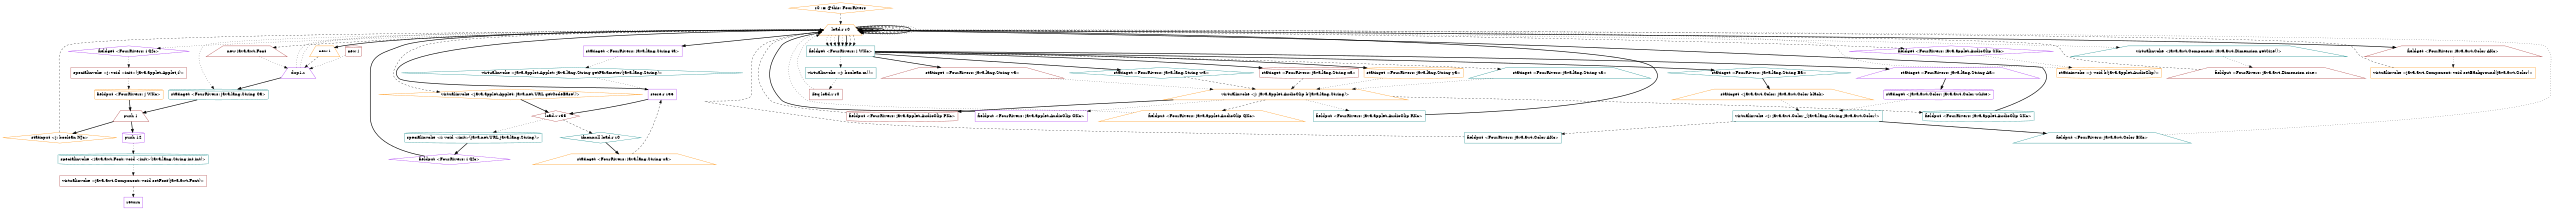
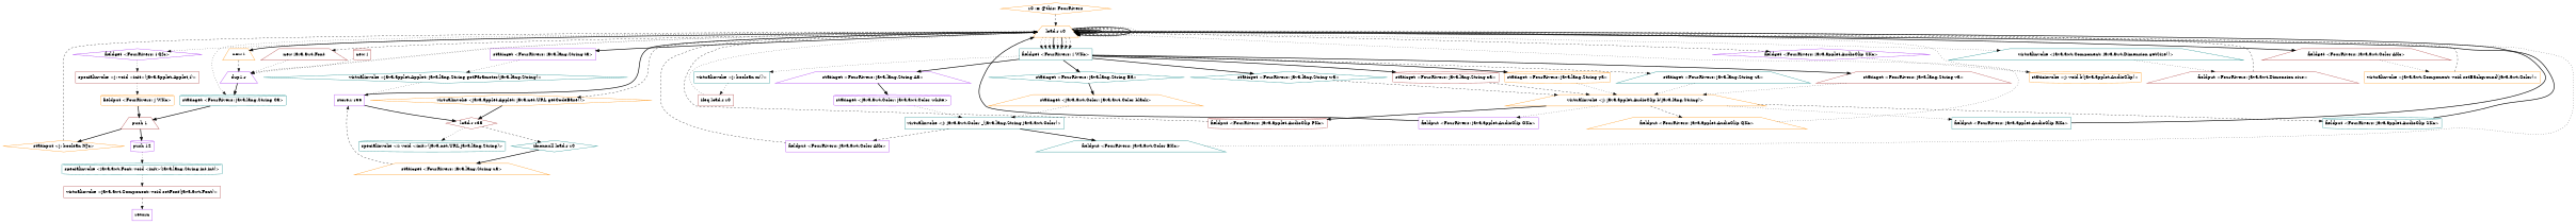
  digraph {
    node [color=teal shape=trapezium]
    edge [style=dotted]
    "r0 := @this: FourRivers" [color=darkorange shape=diamond]
    "load.r r0" [color=darkorange]
    "staticget <FourRivers: java.lang.String ta>" [color=purple shape=box]
    "new i" [color=darkorange]
    "virtualinvoke <java.applet.Applet: java.net.URL getCodeBase()>" [color=darkorange shape=diamond]
    "fieldget <FourRivers: i QJc>" [color=purple shape=diamond]
    "fieldget <FourRivers: j WKc>" [shape=box]
    "fieldget <FourRivers: java.applet.AudioClip SKc>" [color=purple shape=diamond]
    "virtualinvoke <java.awt.Component: java.awt.Dimension getSize()>"
    "fieldget <FourRivers: java.awt.Color AKc>" [color=brown]
    "new java.awt.Font" [color=brown]
    "staticget <FourRivers: java.lang.String Ca>" [shape=cylinder]
    "virtualinvoke <java.applet.Applet: java.lang.String getParameter(java.lang.String)>" [shape=diamond]
    "dup1.r" [color=purple]
    "load.r r35" [color=brown shape=diamond]
    "new j" [color=brown shape=cylinder]
    "specialinvoke <j: void <init>(java.applet.Applet,i)>" [color=brown shape=box]
    "staticget <FourRivers: java.lang.String va>" [color=brown]
    "staticget <FourRivers: java.lang.String wa>" [shape=diamond]
    "staticget <FourRivers: java.lang.String xa>" [color=brown shape=cylinder]
    "staticget <FourRivers: java.lang.String ya>" [color=darkorange shape=cylinder]
    "virtualinvoke <j: boolean m()>" [shape=box]
    "staticget <FourRivers: java.lang.String za>"
    "staticget <FourRivers: java.lang.String Aa>" [color=purple]
    "staticget <FourRivers: java.lang.String Ba>" [shape=diamond]
    "staticinvoke <j: void b(java.applet.AudioClip)>" [color=darkorange shape=cylinder]
    "fieldput <FourRivers: java.awt.Dimension size>" [color=brown]
    "virtualinvoke <java.awt.Component: void setBackground(java.awt.Color)>" [color=darkorange shape=box]
    "store.r r35" [color=purple shape=box]
    "ifnonnull load.r r0" [shape=diamond]
    "specialinvoke <i: void <init>(java.net.URL,java.lang.String)>" [shape=cylinder]
    "staticget <FourRivers: java.lang.String ua>" [color=darkorange]
-   "fieldput <FourRivers: i QJc>" [color=purple shape=diamond]
    "push 1" [color=brown]
    "fieldput <FourRivers: j WKc>" [color=darkorange shape=cylinder]
    "staticput <j: boolean NJc>" [color=darkorange shape=diamond]
    "push 12" [color=purple shape=cylinder]
    "specialinvoke <java.awt.Font: void <init>(java.lang.String,int,int)>" [shape=cylinder]
    "virtualinvoke <j: java.applet.AudioClip b(java.lang.String)>" [color=darkorange]
    "ifeq load.r r0" [color=brown shape=box]
    "staticget <java.awt.Color: java.awt.Color white>" [color=purple shape=cylinder]
    "staticget <java.awt.Color: java.awt.Color black>" [color=darkorange]
    "fieldput <FourRivers: java.applet.AudioClip PKc>" [color=brown shape=cylinder]
    "fieldput <FourRivers: java.applet.AudioClip OKc>" [color=purple shape=box]
    "fieldput <FourRivers: java.applet.AudioClip QKc>" [color=darkorange]
    "fieldput <FourRivers: java.applet.AudioClip RKc>" [shape=box]
    "fieldput <FourRivers: java.applet.AudioClip SKc>" [shape=cylinder]
    "virtualinvoke <j: java.awt.Color _(java.lang.String,java.awt.Color)>" [shape=box]
-   "fieldput <FourRivers: java.awt.Color AKc>" [shape=box]
+   "fieldput <FourRivers: java.awt.Color AKc>" [color=purple shape=box]
    "fieldput <FourRivers: java.awt.Color BKc>"
    "virtualinvoke <java.awt.Component: void setFont(java.awt.Font)>" [color=brown shape=box]
    return [color=purple shape=box]
    "r0 := @this: FourRivers" -> "load.r r0" [style=dashed]
    "load.r r0" -> "load.r r0" [style=dashed]
    "load.r r0" -> "load.r r0" [style=bold]
    "load.r r0" -> "load.r r0" [style=bold]
    "load.r r0" -> "load.r r0" [style=bold]
    "load.r r0" -> "load.r r0"
    "load.r r0" -> "load.r r0" [style=dashed]
    "load.r r0" -> "load.r r0" [style=dashed]
    "load.r r0" -> "load.r r0" [style=dashed]
    "load.r r0" -> "load.r r0" [style=bold]
    "load.r r0" -> "load.r r0"
    "load.r r0" -> "staticget <FourRivers: java.lang.String ta>" [style=bold]
    "load.r r0" -> "new i" [style=bold]
    "load.r r0" -> "virtualinvoke <java.applet.Applet: java.net.URL getCodeBase()>" [style=dashed]
    "load.r r0" -> "fieldget <FourRivers: i QJc>"
    "load.r r0" -> "fieldget <FourRivers: j WKc>"
    "load.r r0" -> "fieldget <FourRivers: j WKc>"
    "load.r r0" -> "fieldget <FourRivers: j WKc>"
    "load.r r0" -> "fieldget <FourRivers: j WKc>" [style=bold]
    "load.r r0" -> "fieldget <FourRivers: j WKc>"
    "load.r r0" -> "fieldget <FourRivers: j WKc>" [style=bold]
    "load.r r0" -> "fieldget <FourRivers: j WKc>" [style=dashed]
    "load.r r0" -> "fieldget <FourRivers: j WKc>" [style=dashed]
    "load.r r0" -> "fieldget <FourRivers: java.applet.AudioClip SKc>" [style=dashed]
    "load.r r0" -> "virtualinvoke <java.awt.Component: java.awt.Dimension getSize()>"
    "load.r r0" -> "fieldget <FourRivers: java.awt.Color AKc>" [style=bold]
    "load.r r0" -> "new java.awt.Font" [style=dashed]
    "load.r r0" -> "staticget <FourRivers: java.lang.String Ca>"
    "staticget <FourRivers: java.lang.String ta>" -> "virtualinvoke <java.applet.Applet: java.lang.String getParameter(java.lang.String)>"
    "new i" -> "dup1.r" [style=dashed]
    "virtualinvoke <java.applet.Applet: java.net.URL getCodeBase()>" -> "load.r r35" [style=bold]
    "fieldget <FourRivers: i QJc>" -> "specialinvoke <j: void <init>(java.applet.Applet,i)>"
    "fieldget <FourRivers: j WKc>" -> "staticget <FourRivers: java.lang.String va>" [style=bold]
    "fieldget <FourRivers: j WKc>" -> "staticget <FourRivers: java.lang.String wa>" [style=bold]
    "fieldget <FourRivers: j WKc>" -> "staticget <FourRivers: java.lang.String xa>" [style=bold]
    "fieldget <FourRivers: j WKc>" -> "staticget <FourRivers: java.lang.String ya>" [style=bold]
    "fieldget <FourRivers: j WKc>" -> "virtualinvoke <j: boolean m()>"
    "fieldget <FourRivers: j WKc>" -> "staticget <FourRivers: java.lang.String za>" [style=dashed]
    "fieldget <FourRivers: j WKc>" -> "staticget <FourRivers: java.lang.String Aa>" [style=bold]
    "fieldget <FourRivers: j WKc>" -> "staticget <FourRivers: java.lang.String Ba>" [style=bold]
    "fieldget <FourRivers: java.applet.AudioClip SKc>" -> "staticinvoke <j: void b(java.applet.AudioClip)>"
    "virtualinvoke <java.awt.Component: java.awt.Dimension getSize()>" -> "fieldput <FourRivers: java.awt.Dimension size>"
    "fieldget <FourRivers: java.awt.Color AKc>" -> "virtualinvoke <java.awt.Component: void setBackground(java.awt.Color)>"
    "new java.awt.Font" -> "dup1.r"
    "staticget <FourRivers: java.lang.String Ca>" -> "push 1" [style=bold]
    "virtualinvoke <java.applet.Applet: java.lang.String getParameter(java.lang.String)>" -> "store.r r35"
    "dup1.r" -> "load.r r0"
    "dup1.r" -> "load.r r0"
    "dup1.r" -> "staticget <FourRivers: java.lang.String Ca>" [style=bold]
    "load.r r35" -> "ifnonnull load.r r0" [style=dashed]
    "load.r r35" -> "specialinvoke <i: void <init>(java.net.URL,java.lang.String)>"
    "new j" -> "dup1.r"
    "specialinvoke <j: void <init>(java.applet.Applet,i)>" -> "fieldput <FourRivers: j WKc>"
    "staticget <FourRivers: java.lang.String va>" -> "virtualinvoke <j: java.applet.AudioClip b(java.lang.String)>"
    "staticget <FourRivers: java.lang.String wa>" -> "virtualinvoke <j: java.applet.AudioClip b(java.lang.String)>" [style=dashed]
    "staticget <FourRivers: java.lang.String xa>" -> "virtualinvoke <j: java.applet.AudioClip b(java.lang.String)>" [style=dashed]
    "staticget <FourRivers: java.lang.String ya>" -> "virtualinvoke <j: java.applet.AudioClip b(java.lang.String)>"
    "virtualinvoke <j: boolean m()>" -> "ifeq load.r r0"
    "staticget <FourRivers: java.lang.String za>" -> "virtualinvoke <j: java.applet.AudioClip b(java.lang.String)>"
    "staticget <FourRivers: java.lang.String Aa>" -> "staticget <java.awt.Color: java.awt.Color white>" [style=bold]
    "staticget <FourRivers: java.lang.String Ba>" -> "staticget <java.awt.Color: java.awt.Color black>" [style=bold]
    "staticinvoke <j: void b(java.applet.AudioClip)>" -> "load.r r0"
    "fieldput <FourRivers: java.awt.Dimension size>" -> "load.r r0" [style=dashed]
    "virtualinvoke <java.awt.Component: void setBackground(java.awt.Color)>" -> "load.r r0" [style=dashed]
    "store.r r35" -> "load.r r0" [style=bold]
    "store.r r35" -> "load.r r35" [style=bold]
    "ifnonnull load.r r0" -> "staticget <FourRivers: java.lang.String ua>" [style=bold]
-   "specialinvoke <i: void <init>(java.net.URL,java.lang.String)>" -> "fieldput <FourRivers: i QJc>" [style=bold]
    "staticget <FourRivers: java.lang.String ua>" -> "store.r r35" [style=dashed]
-   "fieldput <FourRivers: i QJc>" -> "load.r r0" [style=bold]
    "push 1" -> "staticput <j: boolean NJc>" [style=bold]
    "push 1" -> "push 12" [style=bold]
    "fieldput <FourRivers: j WKc>" -> "push 1" [style=bold]
    "staticput <j: boolean NJc>" -> "load.r r0" [style=dashed]
    "push 12" -> "specialinvoke <java.awt.Font: void <init>(java.lang.String,int,int)>"
    "specialinvoke <java.awt.Font: void <init>(java.lang.String,int,int)>" -> "virtualinvoke <java.awt.Component: void setFont(java.awt.Font)>"
    "virtualinvoke <j: java.applet.AudioClip b(java.lang.String)>" -> "fieldput <FourRivers: java.applet.AudioClip PKc>" [style=bold]
    "virtualinvoke <j: java.applet.AudioClip b(java.lang.String)>" -> "fieldput <FourRivers: java.applet.AudioClip OKc>"
    "virtualinvoke <j: java.applet.AudioClip b(java.lang.String)>" -> "fieldput <FourRivers: java.applet.AudioClip QKc>" [style=dashed]
    "virtualinvoke <j: java.applet.AudioClip b(java.lang.String)>" -> "fieldput <FourRivers: java.applet.AudioClip RKc>"
    "virtualinvoke <j: java.applet.AudioClip b(java.lang.String)>" -> "fieldput <FourRivers: java.applet.AudioClip SKc>" [style=dashed]
    "ifeq load.r r0" -> "load.r r0"
    "staticget <java.awt.Color: java.awt.Color white>" -> "virtualinvoke <j: java.awt.Color _(java.lang.String,java.awt.Color)>"
    "staticget <java.awt.Color: java.awt.Color black>" -> "virtualinvoke <j: java.awt.Color _(java.lang.String,java.awt.Color)>"
    "fieldput <FourRivers: java.applet.AudioClip PKc>" -> "load.r r0" [style=dashed]
    "fieldput <FourRivers: java.applet.AudioClip OKc>" -> "load.r r0" [style=bold]
    "fieldput <FourRivers: java.applet.AudioClip QKc>" -> "load.r r0"
    "fieldput <FourRivers: java.applet.AudioClip RKc>" -> "load.r r0" [style=bold]
    "fieldput <FourRivers: java.applet.AudioClip SKc>" -> "load.r r0" [style=bold]
    "virtualinvoke <j: java.awt.Color _(java.lang.String,java.awt.Color)>" -> "fieldput <FourRivers: java.awt.Color AKc>" [style=dashed]
    "virtualinvoke <j: java.awt.Color _(java.lang.String,java.awt.Color)>" -> "fieldput <FourRivers: java.awt.Color BKc>" [style=bold]
    "fieldput <FourRivers: java.awt.Color AKc>" -> "load.r r0" [style=dashed]
    "fieldput <FourRivers: java.awt.Color BKc>" -> "load.r r0"
    "virtualinvoke <java.awt.Component: void setFont(java.awt.Font)>" -> return [style=dashed]
  }
